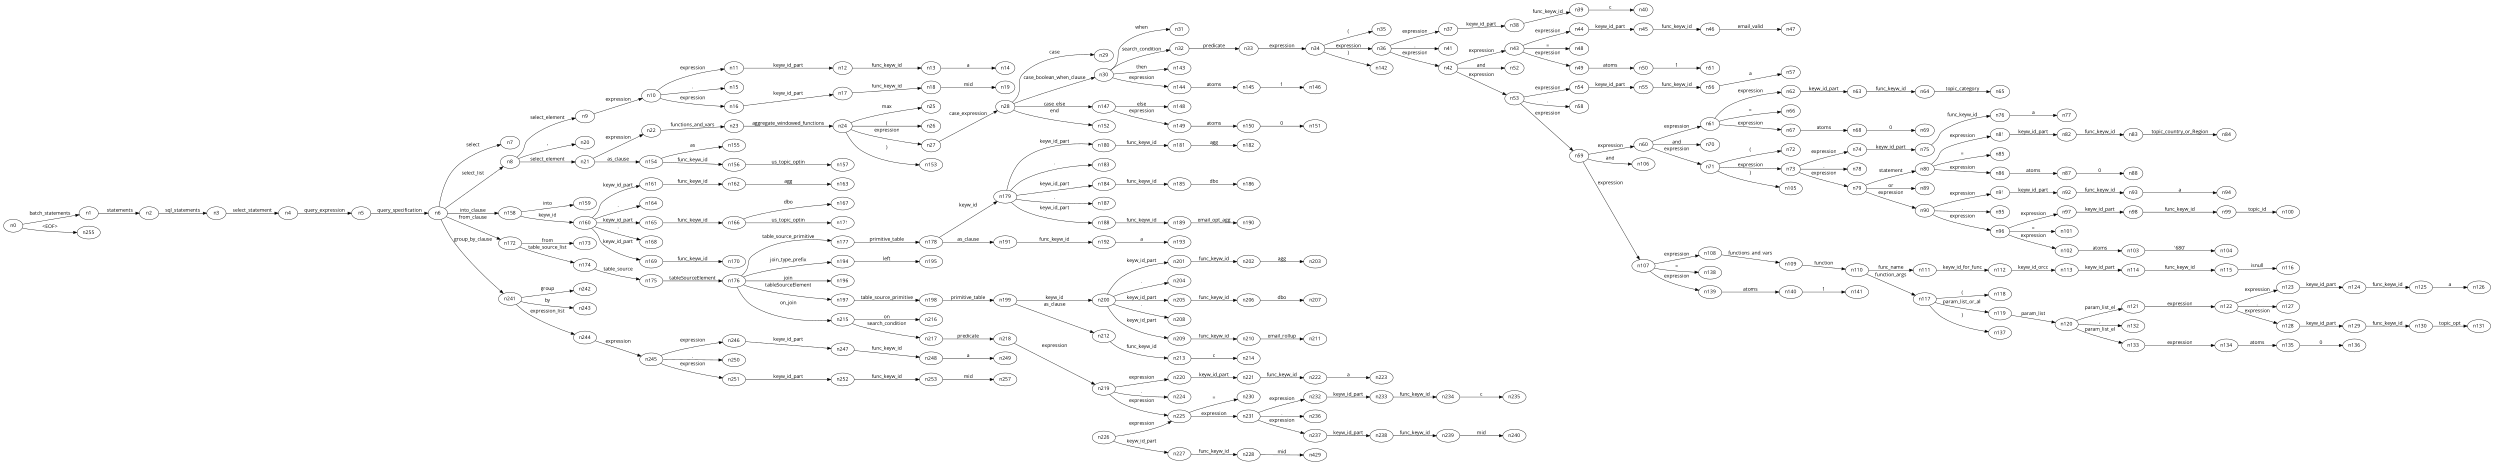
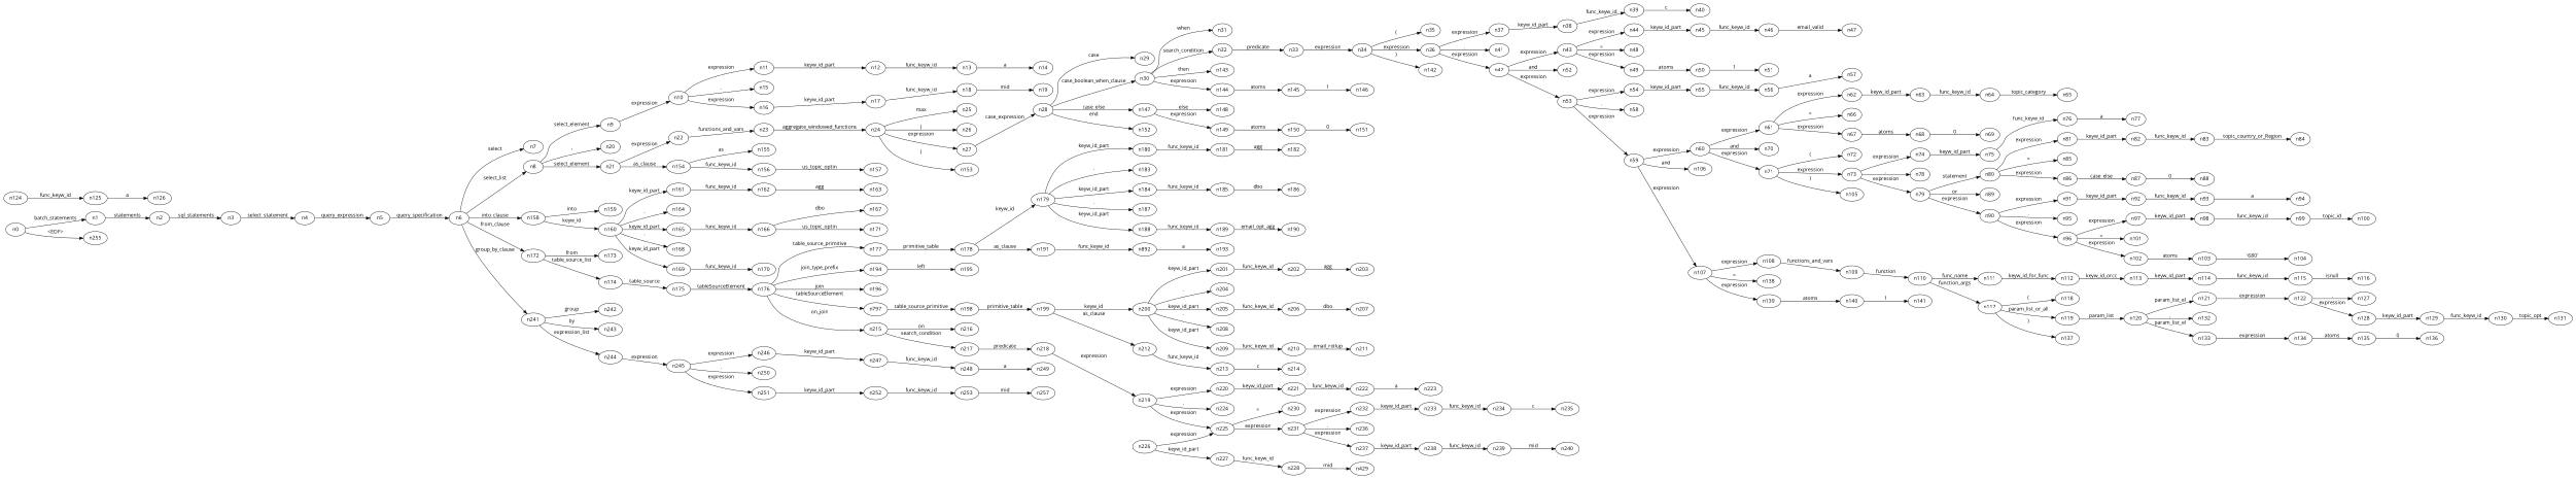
  digraph {
    fontname="Open Sans"
    rankdir=LR
    node [fontname="Open Sans"]
    edge [fontname="Open Sans"]
    n0
    n1
    n255
    n2
    n3
    n4
    n5
    n6
    n7
    n8
    n158
    n172
    n241
    n9
    n20
    n21
    n159
    n160
    n173
    n174
    n242
    n243
    n244
    n10
    n22
    n154
    n11
    n15
    n16
    n12
    n17
    n13
    n14
    n18
    n19
    n23
    n155
    n156
    n24
    n25
    n26
    n27
    n153
    n28
    n29
    n30
    n147
    n152
    n31
    n32
    n143
    n144
    n148
    n149
    n33
    n145
    n34
    n35
    n36
    n142
    n37
    n41
    n42
    n38
    n43
    n52
    n53
    n39
    n40
    n44
    n48
    n49
    n54
    n58
    n59
    n45
    n50
    n46
    n47
    n51
    n55
    n60
    n106
    n107
    n56
    n57
    n61
    n70
    n71
    n108
    n138
    n139
    n62
    n66
    n67
    n72
    n73
    n105
    n63
    n68
    n64
    n65
    n69
    n74
    n78
    n79
    n75
    n80
    n89
    n90
    n76
    n77
    n81
    n85
    n86
    n91
    n95
    n96
    n82
    n87
    n83
    n84
    n88
    n92
    n97
    n101
    n102
    n93
    n94
    n98
    n103
    n99
    n100
    n104
    n109
    n140
    n110
    n111
    n117
    n112
    n118
    n119
    n137
    n113
    n114
    n115
    n116
    n120
    n121
    n132
    n133
    n122
    n134
-   n123
    n127
    n128
    n124
    n129
    n125
    n126
    n130
    n131
    n135
    n136
    n141
    n146
    n150
    n151
    n157
    n161
    n164
    n165
    n168
    n169
    n162
    n166
    n170
    n163
    n167
    n171
    n175
    n176
    n177
    n194
    n196
-   n197
+   n197 [label=n797]
    n215
    n178
    n195
    n198
    n216
    n217
    n179
    n191
    n180
    n183
    n184
    n187
    n188
-   n192
+   n192 [label=n892]
    n181
    n185
    n189
    n182
    n186
    n190
    n193
    n199
    n200
    n212
    n201
    n204
    n205
    n208
    n209
    n213
    n202
    n206
    n210
    n203
    n207
    n211
    n214
    n218
    n219
    n220
    n224
    n225
    n221
    n230
    n231
    n222
    n223
    n226
    n227
    n232
    n236
    n237
    n228
    n229 [label=n429]
    n233
    n238
    n234
    n235
    n239
    n240
    n245
    n246
    n250
    n251
    n247
    n252
    n248
    n249
    n253
    n254 [label=n257]
    n0 -> n1 [label=batch_statements]
    n0 -> n255 [label="<EOF>"]
    n1 -> n2 [label=statements]
    n2 -> n3 [label=sql_statements]
    n3 -> n4 [label=select_statement]
    n4 -> n5 [label=query_expression]
    n5 -> n6 [label=query_specification]
    n6 -> n7 [label=select]
    n6 -> n8 [label=select_list]
    n6 -> n158 [label=into_clause]
    n6 -> n172 [label=from_clause]
    n6 -> n241 [label=group_by_clause]
    n8 -> n9 [label=select_element]
    n8 -> n20 [label=","]
    n8 -> n21 [label=select_element]
    n158 -> n159 [label=into]
    n158 -> n160 [label=keyw_id]
    n172 -> n173 [label=from]
    n172 -> n174 [label=table_source_list]
    n241 -> n242 [label=group]
    n241 -> n243 [label=by]
    n241 -> n244 [label=expression_list]
    n9 -> n10 [label=expression]
    n21 -> n22 [label=expression]
    n21 -> n154 [label=as_clause]
    n160 -> n161 [label=keyw_id_part]
    n160 -> n164 [label="."]
    n160 -> n165 [label=keyw_id_part]
    n160 -> n168 [label="."]
    n160 -> n169 [label=keyw_id_part]
    n174 -> n175 [label=table_source]
    n244 -> n245 [label=expression]
    n10 -> n11 [label=expression]
    n10 -> n15 [label="."]
    n10 -> n16 [label=expression]
    n22 -> n23 [label=functions_and_vars]
    n154 -> n155 [label=as]
    n154 -> n156 [label=func_keyw_id]
    n11 -> n12 [label=keyw_id_part]
    n16 -> n17 [label=keyw_id_part]
    n12 -> n13 [label=func_keyw_id]
    n17 -> n18 [label=func_keyw_id]
    n13 -> n14 [label=a]
    n18 -> n19 [label=mid]
    n23 -> n24 [label=aggregate_windowed_functions]
    n156 -> n157 [label=us_topic_optin]
    n24 -> n25 [label=max]
    n24 -> n26 [label="("]
    n24 -> n27 [label=expression]
    n24 -> n153 [label=")"]
    n27 -> n28 [label=case_expression]
    n28 -> n29 [label=case]
    n28 -> n30 [label=case_boolean_when_clause]
    n28 -> n147 [label=case_else]
    n28 -> n152 [label=end]
    n30 -> n31 [label=when]
    n30 -> n32 [label=search_condition]
    n30 -> n143 [label=then]
    n30 -> n144 [label=expression]
    n147 -> n148 [label=else]
    n147 -> n149 [label=expression]
    n32 -> n33 [label=predicate]
    n144 -> n145 [label=atoms]
    n149 -> n150 [label=atoms]
    n33 -> n34 [label=expression]
    n145 -> n146 [label=1]
    n34 -> n35 [label="("]
    n34 -> n36 [label=expression]
    n34 -> n142 [label=")"]
    n36 -> n37 [label=expression]
    n36 -> n41 [label="."]
    n36 -> n42 [label=expression]
    n37 -> n38 [label=keyw_id_part]
    n42 -> n43 [label=expression]
    n42 -> n52 [label=and]
    n42 -> n53 [label=expression]
    n38 -> n39 [label=func_keyw_id]
    n43 -> n44 [label=expression]
    n43 -> n48 [label="="]
    n43 -> n49 [label=expression]
    n53 -> n54 [label=expression]
    n53 -> n58 [label="."]
    n53 -> n59 [label=expression]
    n39 -> n40 [label=c]
    n44 -> n45 [label=keyw_id_part]
    n49 -> n50 [label=atoms]
    n54 -> n55 [label=keyw_id_part]
    n59 -> n60 [label=expression]
    n59 -> n106 [label=and]
    n59 -> n107 [label=expression]
    n45 -> n46 [label=func_keyw_id]
    n50 -> n51 [label=1]
    n46 -> n47 [label=email_valid]
    n55 -> n56 [label=func_keyw_id]
    n60 -> n61 [label=expression]
    n60 -> n70 [label=and]
    n60 -> n71 [label=expression]
    n107 -> n108 [label=expression]
    n107 -> n138 [label="="]
    n107 -> n139 [label=expression]
    n56 -> n57 [label=a]
    n61 -> n62 [label=expression]
    n61 -> n66 [label="="]
    n61 -> n67 [label=expression]
    n71 -> n72 [label="("]
    n71 -> n73 [label=expression]
    n71 -> n105 [label=")"]
    n108 -> n109 [label=functions_and_vars]
    n139 -> n140 [label=atoms]
    n62 -> n63 [label=keyw_id_part]
    n67 -> n68 [label=atoms]
    n73 -> n74 [label=expression]
    n73 -> n78 [label="."]
    n73 -> n79 [label=expression]
    n63 -> n64 [label=func_keyw_id]
    n68 -> n69 [label=0]
    n64 -> n65 [label=topic_category]
    n74 -> n75 [label=keyw_id_part]
    n79 -> n80 [label=statement]
    n79 -> n89 [label=or]
    n79 -> n90 [label=expression]
    n75 -> n76 [label=func_keyw_id]
    n80 -> n81 [label=expression]
    n80 -> n85 [label="="]
    n80 -> n86 [label=expression]
    n90 -> n91 [label=expression]
    n90 -> n95 [label="."]
    n90 -> n96 [label=expression]
    n76 -> n77 [label=a]
    n81 -> n82 [label=keyw_id_part]
-   n86 -> n87 [label=atoms]
+   n86 -> n87 [label=case_else]
    n91 -> n92 [label=keyw_id_part]
    n96 -> n97 [label=expression]
    n96 -> n101 [label="="]
    n96 -> n102 [label=expression]
    n82 -> n83 [label=func_keyw_id]
    n87 -> n88 [label=0]
    n83 -> n84 [label=topic_country_or_Region]
    n92 -> n93 [label=func_keyw_id]
    n97 -> n98 [label=keyw_id_part]
    n102 -> n103 [label=atoms]
    n93 -> n94 [label=a]
    n98 -> n99 [label=func_keyw_id]
    n103 -> n104 [label="'680'"]
    n99 -> n100 [label=topic_id]
    n109 -> n110 [label=function]
    n140 -> n141 [label=1]
    n110 -> n111 [label=func_name]
    n110 -> n117 [label=function_args]
    n111 -> n112 [label=keyw_id_for_func]
    n117 -> n118 [label="("]
    n117 -> n119 [label=param_list_or_all]
    n117 -> n137 [label=")"]
    n112 -> n113 [label=keyw_id_orcc]
    n119 -> n120 [label=param_list]
    n113 -> n114 [label=keyw_id_part]
    n114 -> n115 [label=func_keyw_id]
    n115 -> n116 [label=isnull]
    n120 -> n121 [label=param_list_el]
    n120 -> n132 [label=","]
    n120 -> n133 [label=param_list_el]
    n121 -> n122 [label=expression]
    n133 -> n134 [label=expression]
-   n122 -> n123 [label=expression]
    n122 -> n127 [label="."]
    n122 -> n128 [label=expression]
    n134 -> n135 [label=atoms]
-   n123 -> n124 [label=keyw_id_part]
    n128 -> n129 [label=keyw_id_part]
    n124 -> n125 [label=func_keyw_id]
    n129 -> n130 [label=func_keyw_id]
    n125 -> n126 [label=a]
    n130 -> n131 [label=topic_opt]
    n135 -> n136 [label=0]
    n150 -> n151 [label=0]
    n161 -> n162 [label=func_keyw_id]
    n165 -> n166 [label=func_keyw_id]
    n169 -> n170 [label=func_keyw_id]
    n162 -> n163 [label=agg]
    n166 -> n167 [label=dbo]
    n166 -> n171 [label=us_topic_optin]
    n175 -> n176 [label=tableSourceElement]
    n176 -> n177 [label=table_source_primitive]
    n176 -> n194 [label=join_type_prefix]
    n176 -> n196 [label=join]
    n176 -> n197 [label=tableSourceElement]
    n176 -> n215 [label=on_join]
    n177 -> n178 [label=primitive_table]
    n194 -> n195 [label=left]
    n197 -> n198 [label=table_source_primitive]
    n215 -> n216 [label=on]
    n215 -> n217 [label=search_condition]
    n178 -> n179 [label=keyw_id]
    n178 -> n191 [label=as_clause]
    n198 -> n199 [label=primitive_table]
    n217 -> n218 [label=predicate]
    n179 -> n180 [label=keyw_id_part]
    n179 -> n183 [label="."]
    n179 -> n184 [label=keyw_id_part]
    n179 -> n187 [label="."]
    n179 -> n188 [label=keyw_id_part]
    n191 -> n192 [label=func_keyw_id]
    n180 -> n181 [label=func_keyw_id]
    n184 -> n185 [label=func_keyw_id]
    n188 -> n189 [label=func_keyw_id]
    n192 -> n193 [label=a]
    n181 -> n182 [label=agg]
    n185 -> n186 [label=dbo]
    n189 -> n190 [label=email_opt_agg]
    n199 -> n200 [label=keyw_id]
    n199 -> n212 [label=as_clause]
    n200 -> n201 [label=keyw_id_part]
    n200 -> n204 [label="."]
    n200 -> n205 [label=keyw_id_part]
    n200 -> n208 [label="."]
    n200 -> n209 [label=keyw_id_part]
    n212 -> n213 [label=func_keyw_id]
    n201 -> n202 [label=func_keyw_id]
    n205 -> n206 [label=func_keyw_id]
    n209 -> n210 [label=func_keyw_id]
    n213 -> n214 [label=c]
    n202 -> n203 [label=agg]
    n206 -> n207 [label=dbo]
    n210 -> n211 [label=email_rollup]
    n218 -> n219 [label=expression]
    n219 -> n220 [label=expression]
    n219 -> n224 [label="."]
    n219 -> n225 [label=expression]
    n220 -> n221 [label=keyw_id_part]
    n225 -> n230 [label="="]
    n225 -> n231 [label=expression]
    n221 -> n222 [label=func_keyw_id]
    n231 -> n232 [label=expression]
    n231 -> n236 [label="."]
    n231 -> n237 [label=expression]
    n222 -> n223 [label=a]
    n226 -> n225 [label=expression]
    n226 -> n227 [label=keyw_id_part]
    n227 -> n228 [label=func_keyw_id]
    n232 -> n233 [label=keyw_id_part]
    n237 -> n238 [label=keyw_id_part]
    n228 -> n229 [label=mid]
    n233 -> n234 [label=func_keyw_id]
    n238 -> n239 [label=func_keyw_id]
    n234 -> n235 [label=c]
    n239 -> n240 [label=mid]
    n245 -> n246 [label=expression]
    n245 -> n250 [label="."]
    n245 -> n251 [label=expression]
    n246 -> n247 [label=keyw_id_part]
    n251 -> n252 [label=keyw_id_part]
    n247 -> n248 [label=func_keyw_id]
    n252 -> n253 [label=func_keyw_id]
    n248 -> n249 [label=a]
    n253 -> n254 [label=mid]
  }
